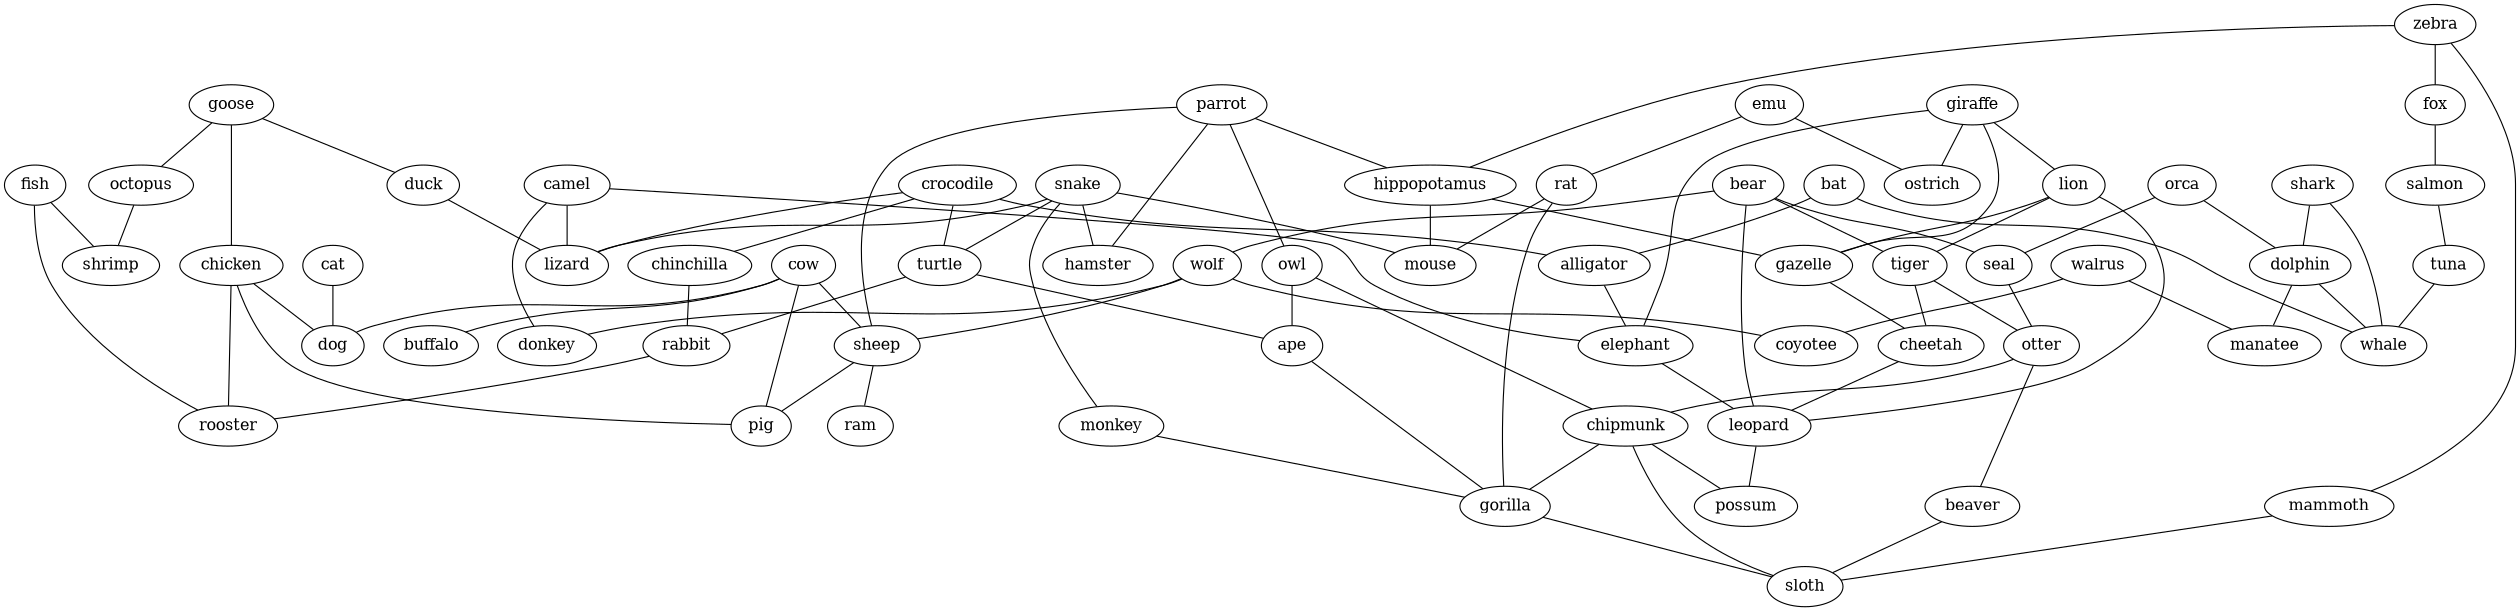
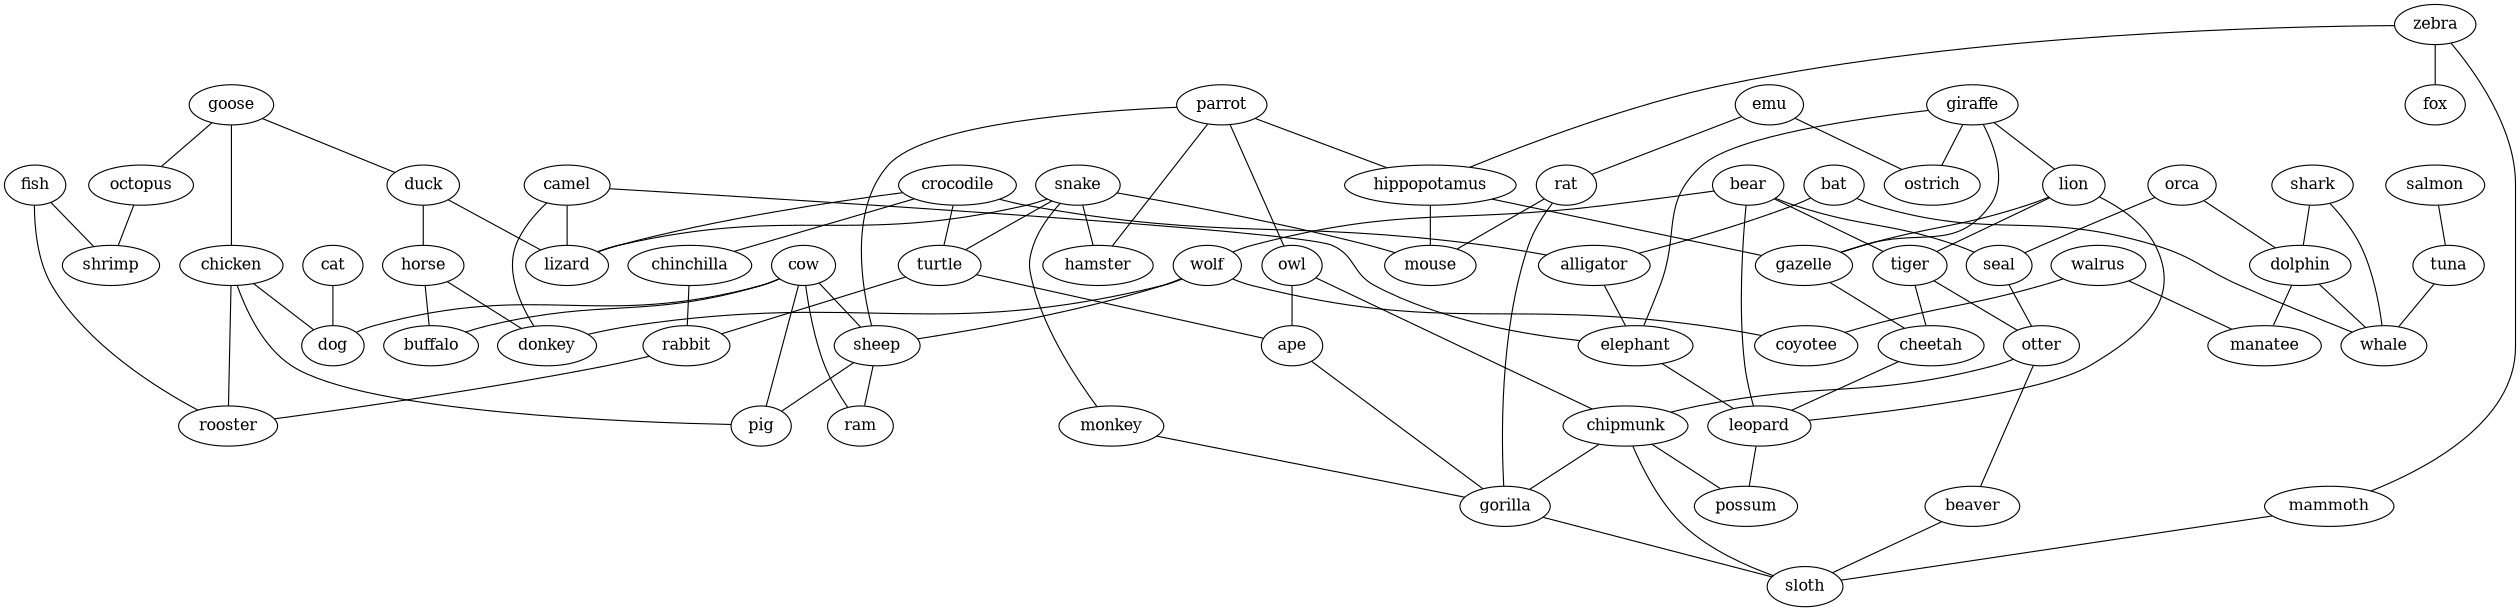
  strict graph {
    edge [weight=1]
    camel
    lizard
    donkey
    elephant
    leopard
    crocodile
    turtle
    alligator
    chinchilla
    ape
    rabbit
    bear
    seal
    wolf
    tiger
    otter
    sheep
    coyotee
    cheetah
    possum
    giraffe
    lion
    ostrich
    gazelle
    snake
    hamster
    monkey
    mouse
    gorilla
    bat
    whale
    parrot
    hippopotamus
    owl
    chipmunk
    pig
    ram
    emu
    rat
    walrus
    manatee
    orca
    dolphin
    rooster
    fish
    shrimp
    goose
    chicken
    octopus
    duck
    dog
+   horse
    zebra
    fox
    mammoth
    salmon
    sloth
    tuna
    cow
    buffalo
    shark
    beaver
    cat
    camel -- lizard
    camel -- donkey
    camel -- elephant
    elephant -- leopard
    leopard -- possum
    crocodile -- lizard
    crocodile -- turtle
    crocodile -- alligator
    crocodile -- chinchilla
    turtle -- ape
    turtle -- rabbit
    alligator -- elephant
    chinchilla -- rabbit
    ape -- gorilla
    rabbit -- rooster
    bear -- leopard
    bear -- seal
    bear -- wolf
    bear -- tiger
    seal -- otter
    wolf -- donkey
    wolf -- sheep
    wolf -- coyotee
    tiger -- otter
    tiger -- cheetah
    otter -- chipmunk
    otter -- beaver
    sheep -- pig
    sheep -- ram
    cheetah -- leopard
    giraffe -- elephant
    giraffe -- lion
    giraffe -- ostrich
    giraffe -- gazelle
    lion -- leopard
    lion -- tiger
    lion -- gazelle
    gazelle -- cheetah
    snake -- lizard
    snake -- turtle
    snake -- hamster
    snake -- monkey
    snake -- mouse
    monkey -- gorilla
    gorilla -- sloth
    bat -- alligator
    bat -- whale
    parrot -- sheep
    parrot -- hamster
    parrot -- hippopotamus
    parrot -- owl
    hippopotamus -- gazelle
    hippopotamus -- mouse
    owl -- ape
    owl -- chipmunk
    chipmunk -- possum
    chipmunk -- gorilla
    chipmunk -- sloth
    emu -- ostrich
    emu -- rat
    rat -- mouse
    rat -- gorilla
    walrus -- coyotee
    walrus -- manatee
    orca -- seal
    orca -- dolphin
    dolphin -- whale
    dolphin -- manatee
    fish -- rooster
    fish -- shrimp
    goose -- chicken
    goose -- octopus
    goose -- duck
    chicken -- pig
    chicken -- rooster
    chicken -- dog
    octopus -- shrimp
    duck -- lizard
+   duck -- horse
+   horse -- donkey
+   horse -- buffalo
    zebra -- hippopotamus
    zebra -- fox
    zebra -- mammoth
-   fox -- salmon
    mammoth -- sloth
    salmon -- tuna
    tuna -- whale
    cow -- sheep
    cow -- pig
+   cow -- ram
    cow -- dog
    cow -- buffalo
    shark -- whale
    shark -- dolphin
    beaver -- sloth
    cat -- dog
  }
